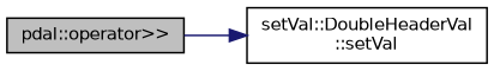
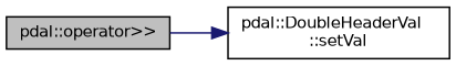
  digraph {
    rankdir=LR
    node [color=black fontname=Helvetica fontsize=10 shape=record style=filled]
    n1 [fillcolor=grey75 fontcolor=black height=0.2 label="pdal::operator\>\>" width=0.4]
-   n2 [fillcolor=white height=0.2 label="setVal::DoubleHeaderVal\l::setVal" width=0.4]
+   n2 [fillcolor=white height=0.2 label="pdal::DoubleHeaderVal\l::setVal" width=0.4]
    n1 -> n2 [color=midnightblue fontname=Helvetica fontsize=10 labelfontname=Helvetica labelfontsize=10 style=solid]
  }
